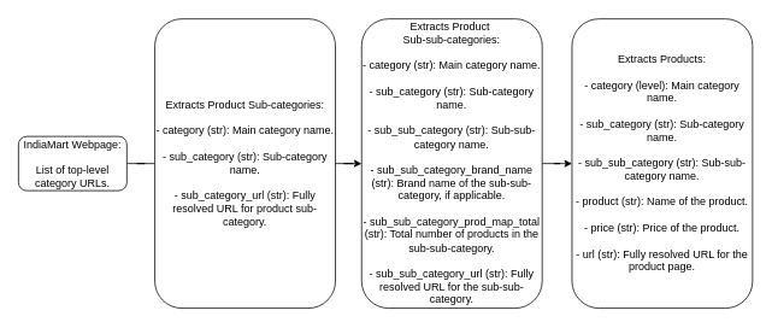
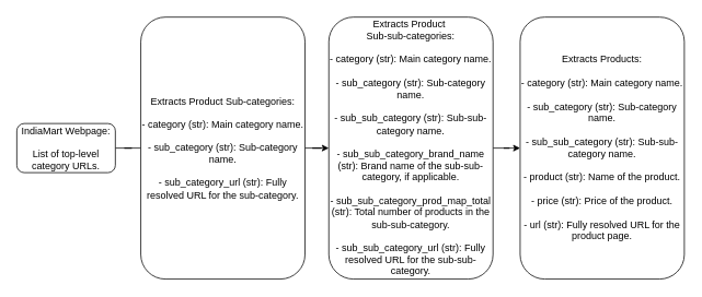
  <mxCell id="0" />
  <mxCell id="1" parent="0" />
  <mxCell id="2" value="" style="edgeStyle=orthogonalEdgeStyle;rounded=0;orthogonalLoop=1;jettySize=auto;html=1;endArrow=none;" edge="1" parent="1" source="3" target="5"><mxGeometry relative="1" as="geometry" /></mxCell>
  <mxCell id="3" value="IndiaMart Webpage:&lt;div&gt;&lt;br&gt;&lt;/div&gt;&lt;div&gt;List of top-level category URLs.&lt;/div&gt;" style="rounded=1;whiteSpace=wrap;html=1;" vertex="1" parent="1"><mxGeometry x="20" y="150" width="120" height="60" as="geometry" /></mxCell>
  <mxCell id="4" value="" style="edgeStyle=orthogonalEdgeStyle;rounded=0;orthogonalLoop=1;jettySize=auto;html=1;" edge="1" parent="1" source="5" target="7"><mxGeometry relative="1" as="geometry" /></mxCell>
- <mxCell id="5" value="Extracts Product Sub-categories:&lt;div&gt;&lt;br&gt;&lt;div&gt;&lt;div&gt;- category (str): Main category name.&lt;/div&gt;&lt;div&gt;&lt;br&gt;&lt;/div&gt;&lt;div&gt;- sub_category (str): Sub-category name.&lt;/div&gt;&lt;div&gt;&lt;br&gt;&lt;/div&gt;&lt;div&gt;- sub_category_url (str): Fully resolved URL for product sub-category.&lt;/div&gt;&lt;/div&gt;&lt;/div&gt;" style="whiteSpace=wrap;html=1;rounded=1;" vertex="1" parent="1"><mxGeometry x="171" y="20" width="200" height="320" as="geometry" /></mxCell>
+ <mxCell id="5" value="Extracts Product Sub-categories:&lt;div&gt;&lt;br&gt;&lt;div&gt;&lt;div&gt;- category (str): Main category name.&lt;/div&gt;&lt;div&gt;&lt;br&gt;&lt;/div&gt;&lt;div&gt;- sub_category (str): Sub-category name.&lt;/div&gt;&lt;div&gt;&lt;br&gt;&lt;/div&gt;&lt;div&gt;- sub_category_url (str): Fully resolved URL for the sub-category.&lt;/div&gt;&lt;/div&gt;&lt;/div&gt;" style="whiteSpace=wrap;html=1;rounded=1;" vertex="1" parent="1"><mxGeometry x="171" y="20" width="200" height="320" as="geometry" /></mxCell>
  <mxCell id="6" value="" style="edgeStyle=orthogonalEdgeStyle;rounded=0;orthogonalLoop=1;jettySize=auto;html=1;" edge="1" parent="1" source="7" target="8"><mxGeometry relative="1" as="geometry" /></mxCell>
  <mxCell id="7" value="Extracts Product&amp;nbsp;&lt;div&gt;Sub-sub-categories:&lt;div&gt;&lt;br&gt;&lt;/div&gt;&lt;div&gt;&lt;div&gt;- category (str): Main category name.&lt;/div&gt;&lt;div&gt;&lt;span style=&quot;background-color: transparent; color: light-dark(rgb(0, 0, 0), rgb(255, 255, 255));&quot;&gt;&lt;br&gt;&lt;/span&gt;&lt;/div&gt;&lt;div&gt;&lt;span style=&quot;background-color: transparent; color: light-dark(rgb(0, 0, 0), rgb(255, 255, 255));&quot;&gt;- sub_category (str): Sub-category name.&lt;/span&gt;&lt;/div&gt;&lt;div&gt;&lt;span style=&quot;background-color: transparent; color: light-dark(rgb(0, 0, 0), rgb(255, 255, 255));&quot;&gt;&lt;br&gt;&lt;/span&gt;&lt;/div&gt;&lt;div&gt;&lt;span style=&quot;background-color: transparent; color: light-dark(rgb(0, 0, 0), rgb(255, 255, 255));&quot;&gt;- sub_sub_category (str): Sub-sub-category name.&lt;/span&gt;&lt;/div&gt;&lt;div&gt;&lt;br&gt;&lt;/div&gt;&lt;div&gt;- sub_sub_category_brand_name (str): Brand name of the sub-sub-category, if applicable.&lt;/div&gt;&lt;div&gt;&lt;br&gt;&lt;/div&gt;&lt;div&gt;- sub_sub_category_prod_map_total (str): Total number of products in the sub-sub-category.&lt;/div&gt;&lt;div&gt;&lt;span style=&quot;background-color: transparent; color: light-dark(rgb(0, 0, 0), rgb(255, 255, 255));&quot;&gt;&lt;br&gt;&lt;/span&gt;&lt;/div&gt;&lt;div&gt;&lt;span style=&quot;background-color: transparent; color: light-dark(rgb(0, 0, 0), rgb(255, 255, 255));&quot;&gt;- sub_sub_category_url (str): Fully resolved URL for the sub-sub-category.&lt;/span&gt;&lt;/div&gt;&lt;/div&gt;&lt;/div&gt;" style="whiteSpace=wrap;html=1;rounded=1;" vertex="1" parent="1"><mxGeometry x="400" y="20" width="200" height="320" as="geometry" /></mxCell>
- <mxCell id="8" value="Extracts Products:&lt;div&gt;&lt;br&gt;&lt;/div&gt;&lt;div&gt;&lt;div&gt;- category (level): Main category name.&lt;/div&gt;&lt;div&gt;&lt;br&gt;&lt;/div&gt;&lt;div&gt;- sub_category (str): Sub-category name.&lt;/div&gt;&lt;div&gt;&lt;br&gt;&lt;/div&gt;&lt;div&gt;- sub_sub_category (str): Sub-sub-category name.&lt;/div&gt;&lt;div&gt;&lt;br&gt;&lt;/div&gt;&lt;div&gt;- product (str): Name of the product.&lt;/div&gt;&lt;div&gt;&lt;br&gt;&lt;/div&gt;&lt;div&gt;- price (str): Price of the product.&lt;/div&gt;&lt;div&gt;&lt;br&gt;&lt;/div&gt;&lt;div&gt;- url (str): Fully resolved URL for the product page.&lt;/div&gt;&lt;/div&gt;" style="whiteSpace=wrap;html=1;rounded=1;" vertex="1" parent="1"><mxGeometry x="633" y="20" width="200" height="320" as="geometry" /></mxCell>
+ <mxCell id="8" value="Extracts Products:&lt;div&gt;&lt;br&gt;&lt;/div&gt;&lt;div&gt;&lt;div&gt;- category (str): Main category name.&lt;/div&gt;&lt;div&gt;&lt;br&gt;&lt;/div&gt;&lt;div&gt;- sub_category (str): Sub-category name.&lt;/div&gt;&lt;div&gt;&lt;br&gt;&lt;/div&gt;&lt;div&gt;- sub_sub_category (str): Sub-sub-category name.&lt;/div&gt;&lt;div&gt;&lt;br&gt;&lt;/div&gt;&lt;div&gt;- product (str): Name of the product.&lt;/div&gt;&lt;div&gt;&lt;br&gt;&lt;/div&gt;&lt;div&gt;- price (str): Price of the product.&lt;/div&gt;&lt;div&gt;&lt;br&gt;&lt;/div&gt;&lt;div&gt;- url (str): Fully resolved URL for the product page.&lt;/div&gt;&lt;/div&gt;" style="whiteSpace=wrap;html=1;rounded=1;" vertex="1" parent="1"><mxGeometry x="633" y="20" width="200" height="320" as="geometry" /></mxCell>
